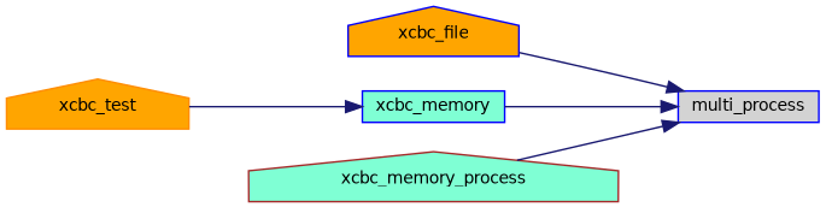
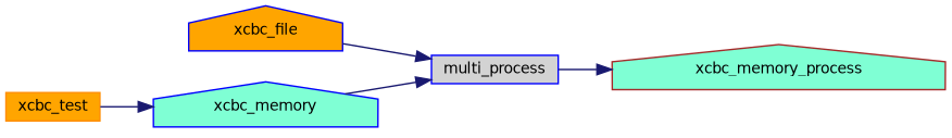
  digraph {
    rankdir=RL
    node [color=blue fillcolor=orange fontname=Helvetica fontsize=10 shape=house style=filled]
    edge [color=midnightblue dir=back fontname=Helvetica fontsize=10 labelfontname=Helvetica labelfontsize=10 style=solid]
    n1 [fillcolor=lightgrey fontcolor=black height=0.2 label=multi_process shape=box width=0.4]
    n2 [height=0.2 label=xcbc_file width=0.4]
-   n3 [fillcolor=aquamarine height=0.2 label=xcbc_memory shape=box width=0.4]
+   n3 [fillcolor=aquamarine height=0.2 label=xcbc_memory width=0.4]
    n4 [color=brown fillcolor=aquamarine height=0.2 label=xcbc_memory_process width=0.4]
-   n5 [color=darkorange height=0.2 label=xcbc_test width=0.4]
+   n5 [color=darkorange height=0.2 label=xcbc_test shape=box width=0.4]
    n1 -> n2
    n1 -> n3
-   n1 -> n4
+   n4 -> n1
    n3 -> n5
  }
